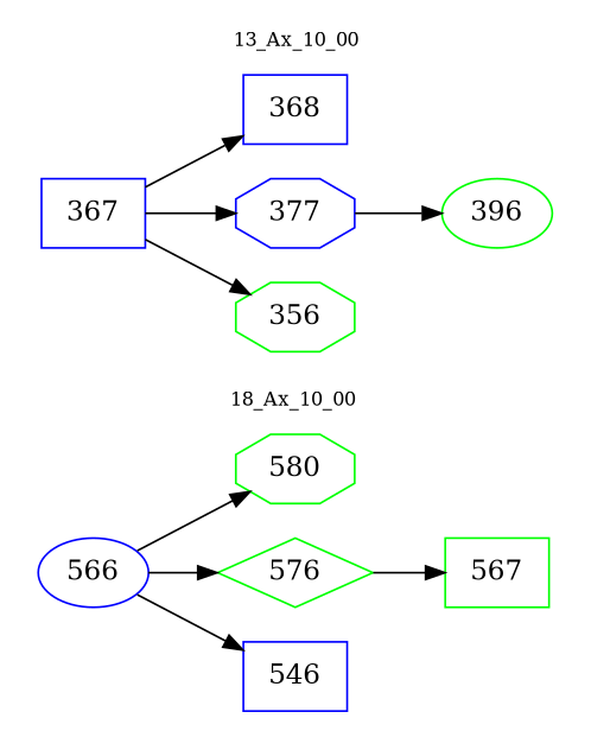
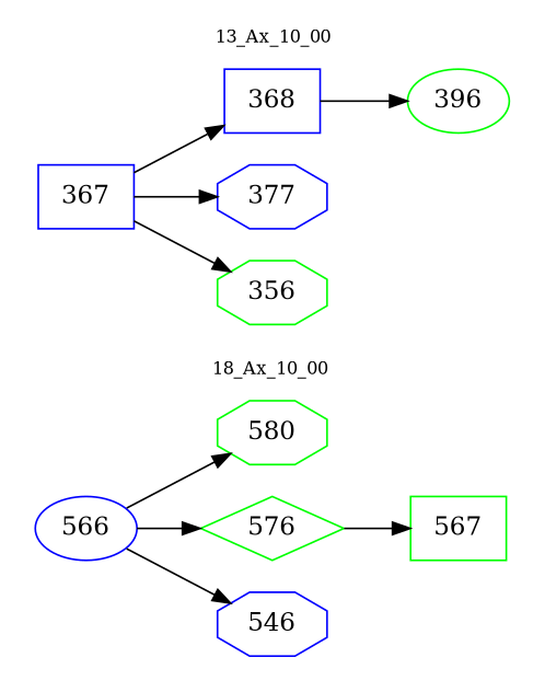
  digraph {
    rankdir=LR
    node [color=blue shape=box]
    edge [color=black]
    n1 [label=566 shape=ellipse]
-   n2 [label=546]
+   n2 [label=546 shape=octagon]
    n3 [color=green label=576 shape=diamond]
    n4 [color=green label=580 shape=octagon]
    n5 [color=green label=567]
    n6 [label=367]
    n7 [color=green label=356 shape=octagon]
    n8 [label=377 shape=octagon]
    n9 [label=368]
    n10 [color=green label=396 shape=ellipse]
    subgraph cluster_1 {
      color=white
      fontsize=10
      label="18_Ax_10_00"
      n1
      n2
      n3
      n4
      n5
    }
    subgraph cluster_2 {
      color=white
      fontsize=10
      label="13_Ax_10_00"
      n6
      n7
      n8
      n9
      n10
    }
    n1 -> n2
    n1 -> n3
    n1 -> n4
    n3 -> n5
    n6 -> n7
    n6 -> n8
    n6 -> n9
-   n8 -> n10
+   n9 -> n10
  }
